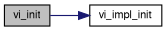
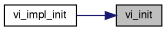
  digraph {
    rankdir=LR
    node [color=black fontname=FreeSans fontsize=10 shape=record style=filled]
    n1 [fillcolor=grey75 fontcolor=black height=0.2 label=vi_init width=0.4]
    n2 [fillcolor=white height=0.2 label=vi_impl_init width=0.4]
-   n1 -> n2 [color=midnightblue fontname=FreeSans fontsize=10 labelfontname=FreeSans labelfontsize=10 style=solid]
+   n2 -> n1 [color=midnightblue fontname=FreeSans fontsize=10 labelfontname=FreeSans labelfontsize=10 style=solid]
  }
